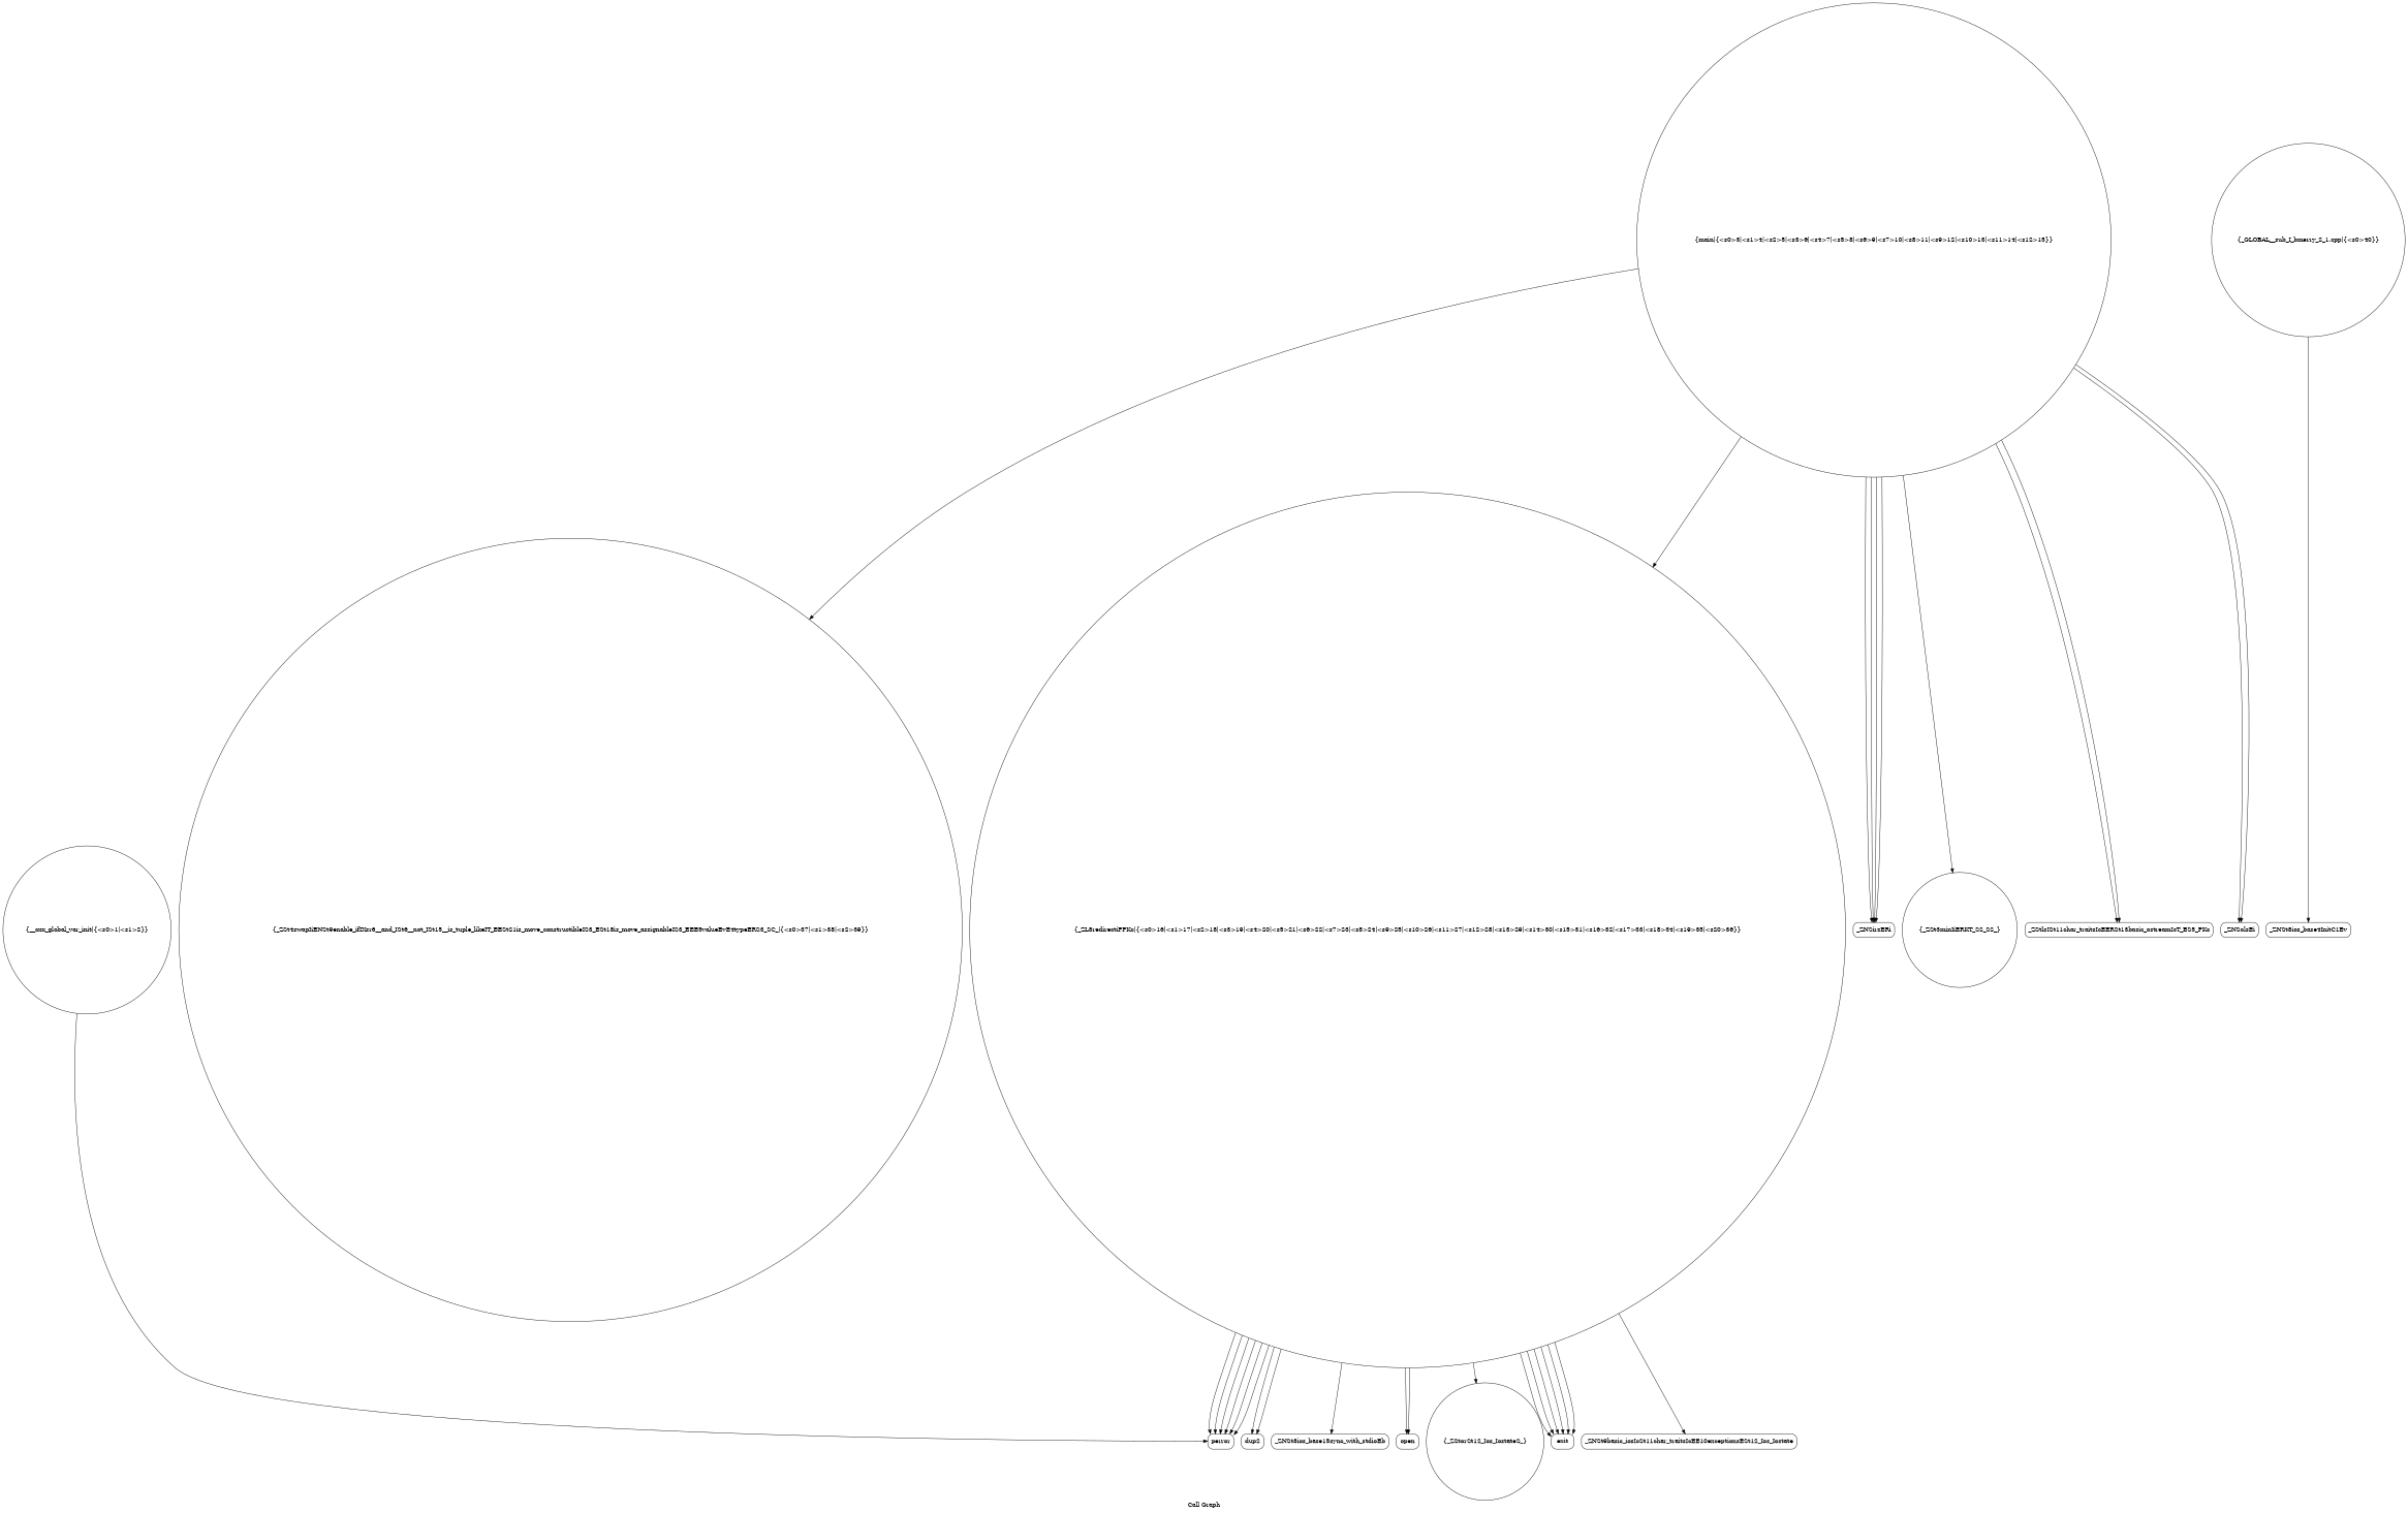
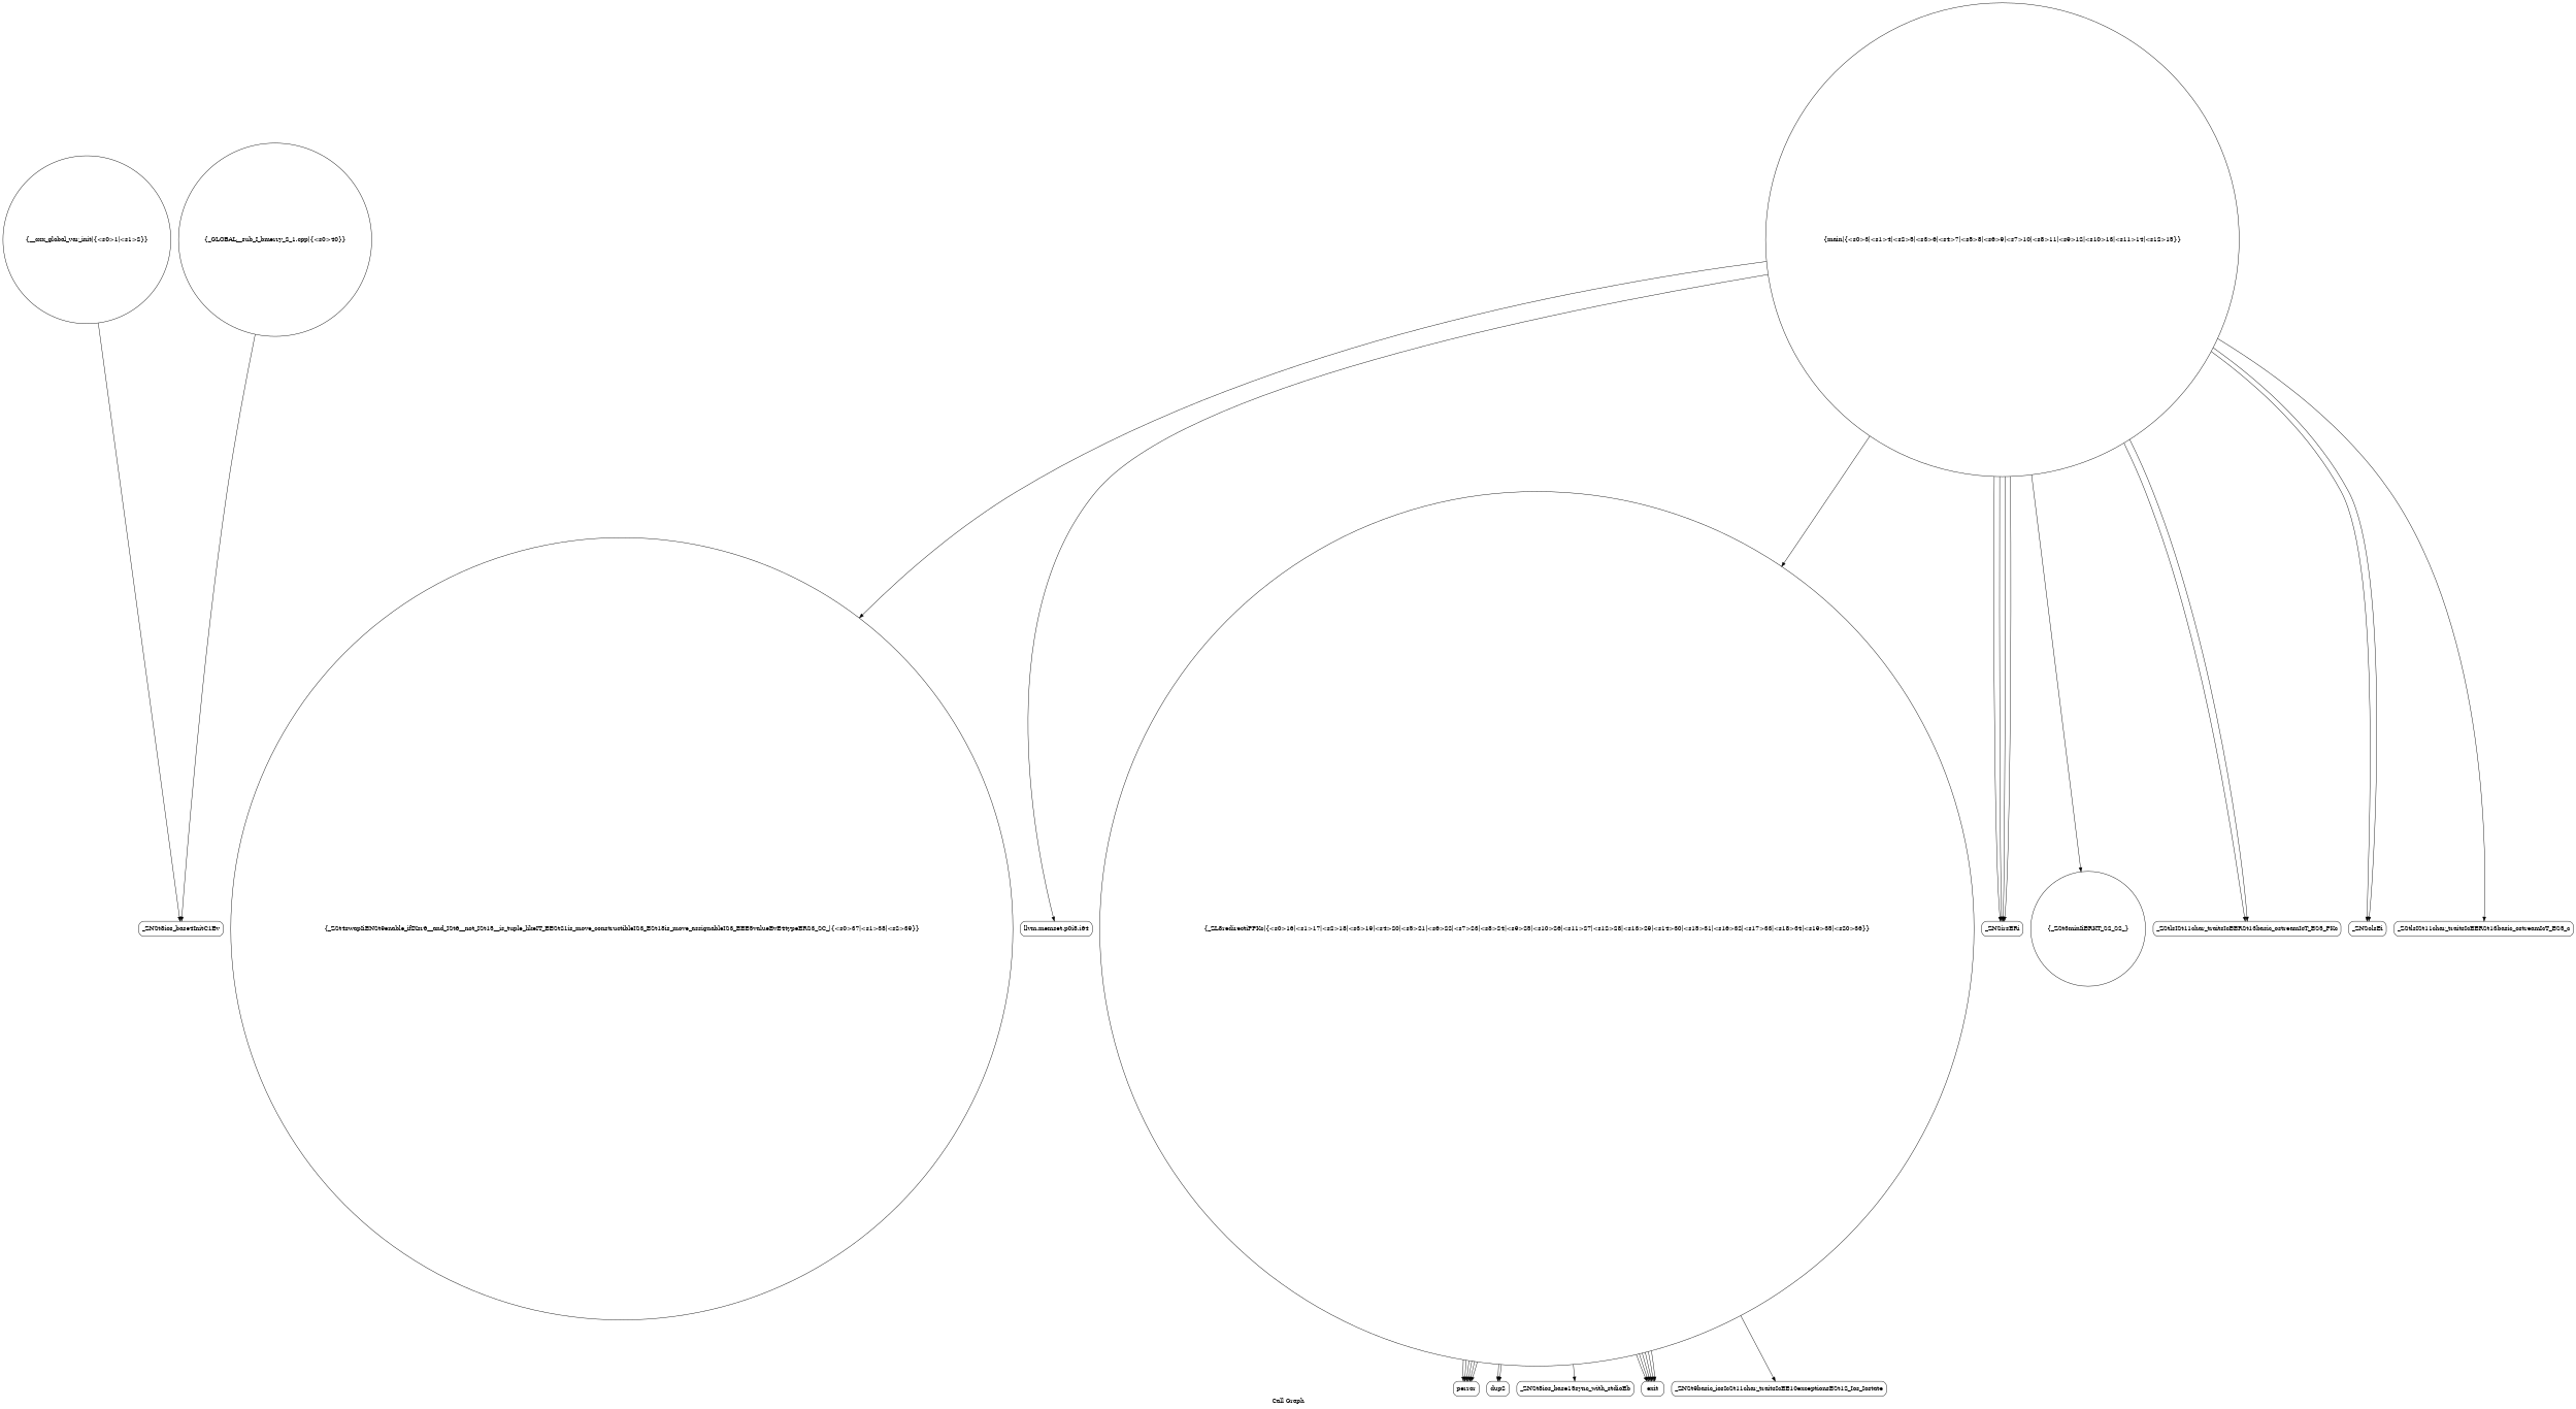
  digraph {
    label="Call Graph"
    node [shape=Mrecord]
    edge [color=black tailport=s0]
    n1 [label="{__cxx_global_var_init|{<s0>1|<s1>2}}" shape=circle]
    n2 [label="{_ZNSt8ios_base4InitC1Ev}"]
    n3 [label="{_ZSt4swapIiENSt9enable_ifIXsr6__and_ISt6__not_ISt15__is_tuple_likeIT_EESt21is_move_constructibleIS3_ESt18is_move_assignableIS3_EEE5valueEvE4typeERS3_SC_|{<s0>37|<s1>38|<s2>39}}" shape=circle]
    n4 [label="{perror}"]
+   n5 [label="{llvm.memset.p0i8.i64}"]
    n6 [label="{dup2}"]
    n7 [label="{main|{<s0>3|<s1>4|<s2>5|<s3>6|<s4>7|<s5>8|<s6>9|<s7>10|<s8>11|<s9>12|<s10>13|<s11>14|<s12>15}}" shape=circle]
    n8 [label="{_ZL8redirectiPPKc|{<s0>16|<s1>17|<s2>18|<s3>19|<s4>20|<s5>21|<s6>22|<s7>23|<s8>24|<s9>25|<s10>26|<s11>27|<s12>28|<s13>29|<s14>30|<s15>31|<s16>32|<s17>33|<s18>34|<s19>35|<s20>36}}" shape=circle]
    n9 [label="{_ZNSirsERi}"]
    n10 [label="{_ZSt3minIiERKT_S2_S2_}" shape=circle]
    n11 [label="{_ZStlsISt11char_traitsIcEERSt13basic_ostreamIcT_ES5_PKc}"]
    n12 [label="{_ZNSolsEi}"]
+   n13 [label="{_ZStlsISt11char_traitsIcEERSt13basic_ostreamIcT_ES5_c}"]
    n14 [label="{_ZNSt8ios_base15sync_with_stdioEb}"]
-   n15 [label="{open}"]
-   n16 [label="{_ZStorSt12_Ios_IostateS_}" shape=circle]
    n17 [label="{exit}"]
    n18 [label="{_ZNSt9basic_iosIcSt11char_traitsIcEE10exceptionsESt12_Ios_Iostate}"]
    n19 [label="{_GLOBAL__sub_I_bmerry_2_1.cpp|{<s0>40}}" shape=circle]
-   n1 -> n4
+   n1 -> n2
    n7 -> n3 [tailport=s5]
+   n7 -> n5 [tailport=s7]
    n7 -> n8
    n7 -> n9 [tailport=s1]
    n7 -> n9 [tailport=s2]
    n7 -> n9 [tailport=s3]
    n7 -> n9 [tailport=s4]
    n7 -> n10 [tailport=s6]
    n7 -> n11 [tailport=s8]
    n7 -> n11 [tailport=s10]
    n7 -> n12 [tailport=s9]
    n7 -> n12 [tailport=s11]
+   n7 -> n13 [tailport=s12]
    n8 -> n4 [tailport=s1]
    n8 -> n4 [tailport=s4]
    n8 -> n4 [tailport=s7]
    n8 -> n4 [tailport=s10]
    n8 -> n4 [tailport=s13]
    n8 -> n4 [tailport=s16]
    n8 -> n6 [tailport=s3]
    n8 -> n6 [tailport=s12]
    n8 -> n14 [tailport=s18]
-   n8 -> n15
-   n8 -> n15 [tailport=s9]
-   n8 -> n16 [tailport=s19]
    n8 -> n17 [tailport=s2]
    n8 -> n17 [tailport=s5]
    n8 -> n17 [tailport=s8]
    n8 -> n17 [tailport=s11]
    n8 -> n17 [tailport=s14]
    n8 -> n17 [tailport=s17]
    n8 -> n18 [tailport=s20]
    n19 -> n2
  }
